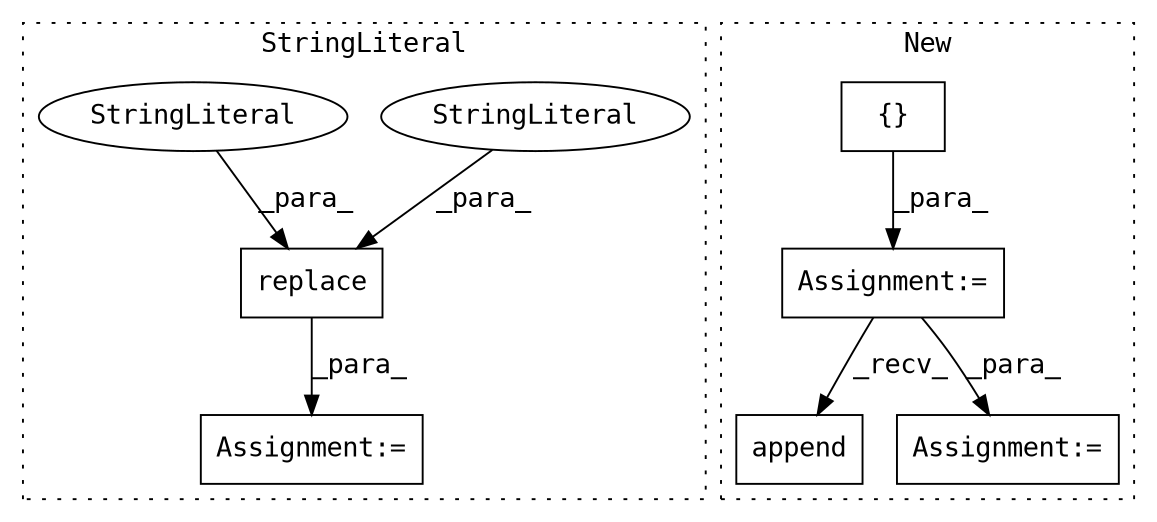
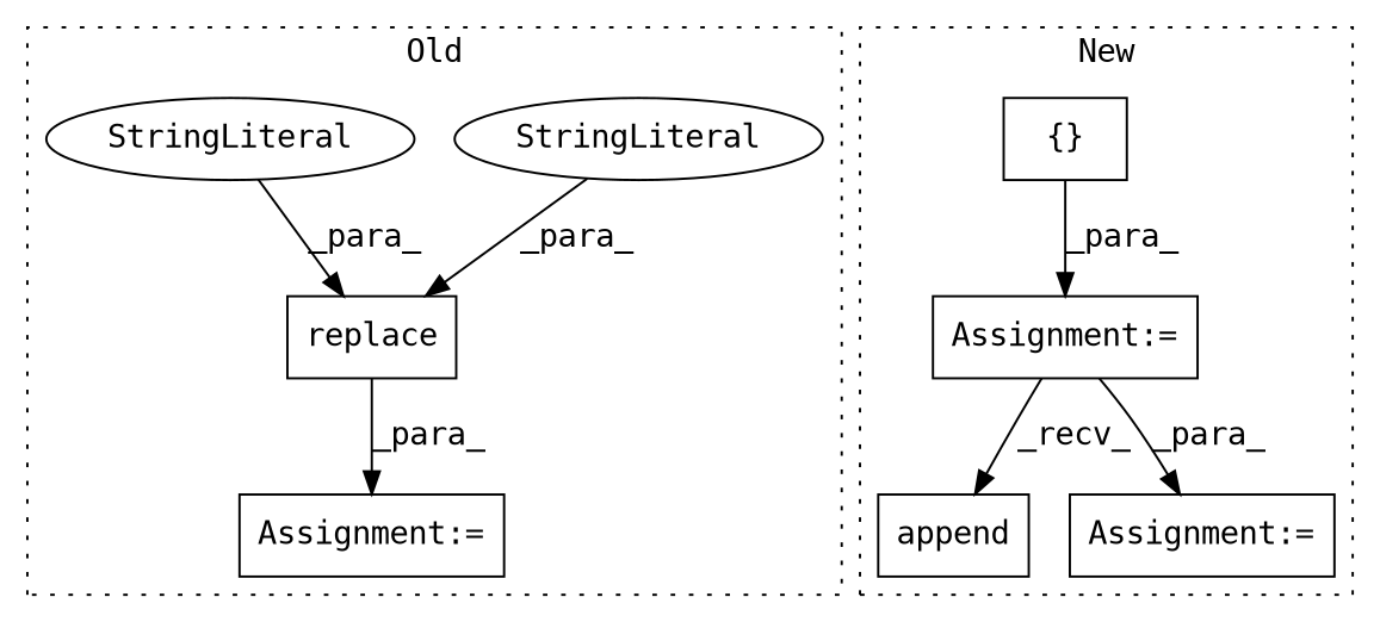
  digraph {
    fontname="DejaVu Sans Mono"
    node [a=7 l=1 shape=box fontname="DejaVu Sans Mono"]
    edge [fontname="DejaVu Sans Mono"]
    n1 [a=32 l="8,1" label=replace s="9196,9225"]
    n2 [a=45 l=13 label=StringLiteral s=9204 shape=ellipse]
    n3 [a=45 l=7 label=StringLiteral s=9218 shape=ellipse]
    n4 [label="Assignment:=" s=9072]
    n5 [a=32 l="7,1" label=append s="9097,9114"]
    n6 [a=4 l=2 label="{}" s=8628]
    n7 [label="Assignment:=" s=8615]
    n8 [label="Assignment:=" s=9157]
    subgraph cluster_1 {
-     label=StringLiteral
+     label=Old
      style=dotted
      n1
      n2
      n3
      n4
    }
    subgraph cluster_2 {
      label=New
      style=dotted
      n5
      n6
      n7
      n8
    }
    n1 -> n4 [label=_para_]
    n2 -> n1 [label=_para_]
    n3 -> n1 [label=_para_]
    n6 -> n7 [label=_para_]
    n7 -> n5 [label=_recv_]
    n7 -> n8 [label=_para_]
  }
